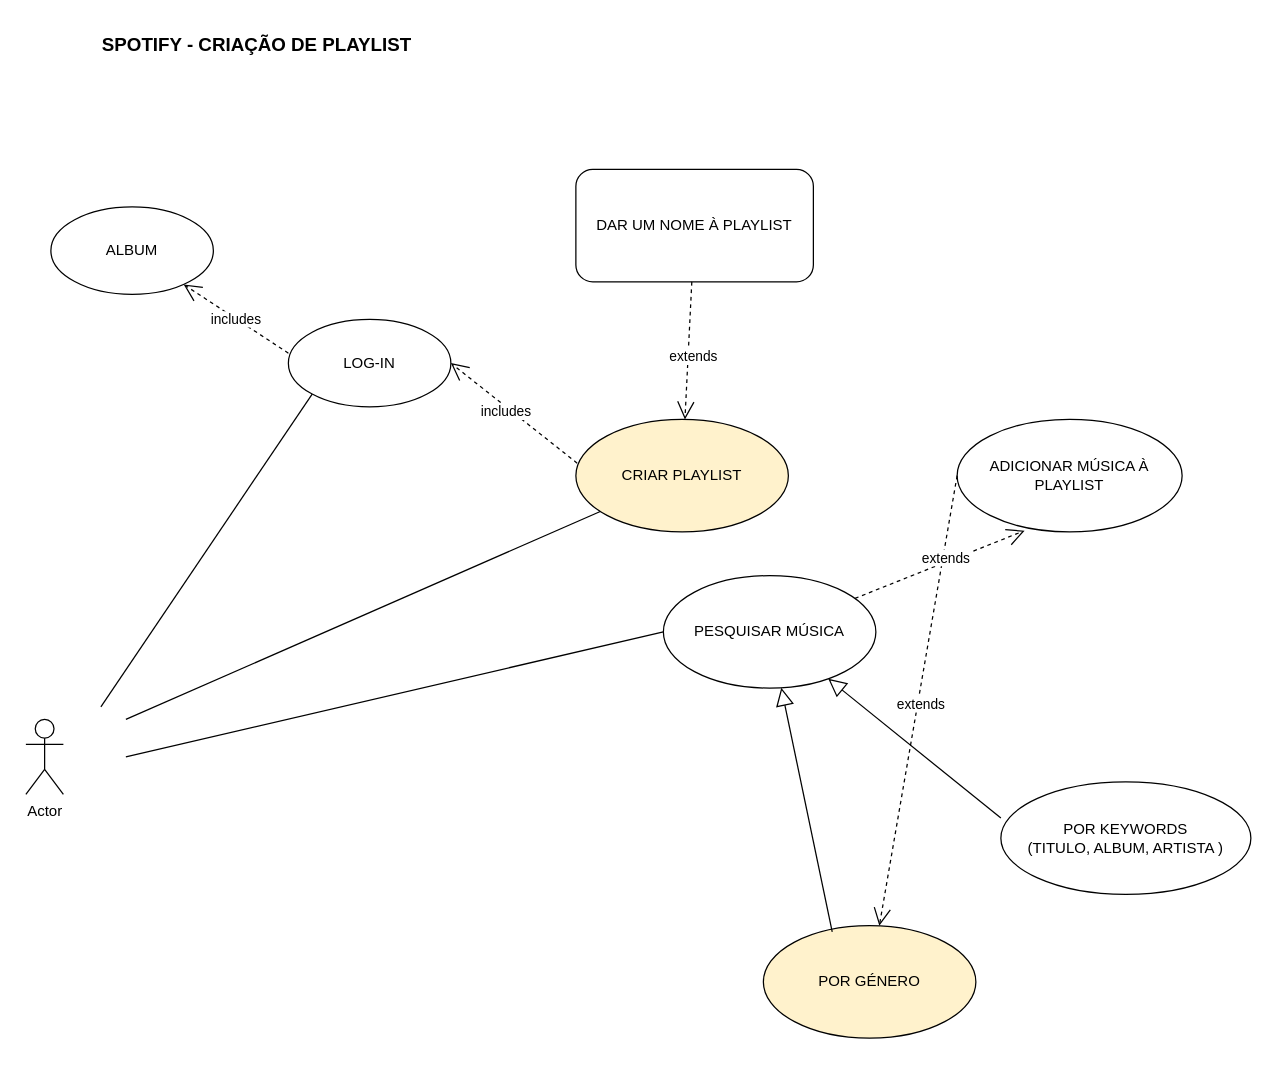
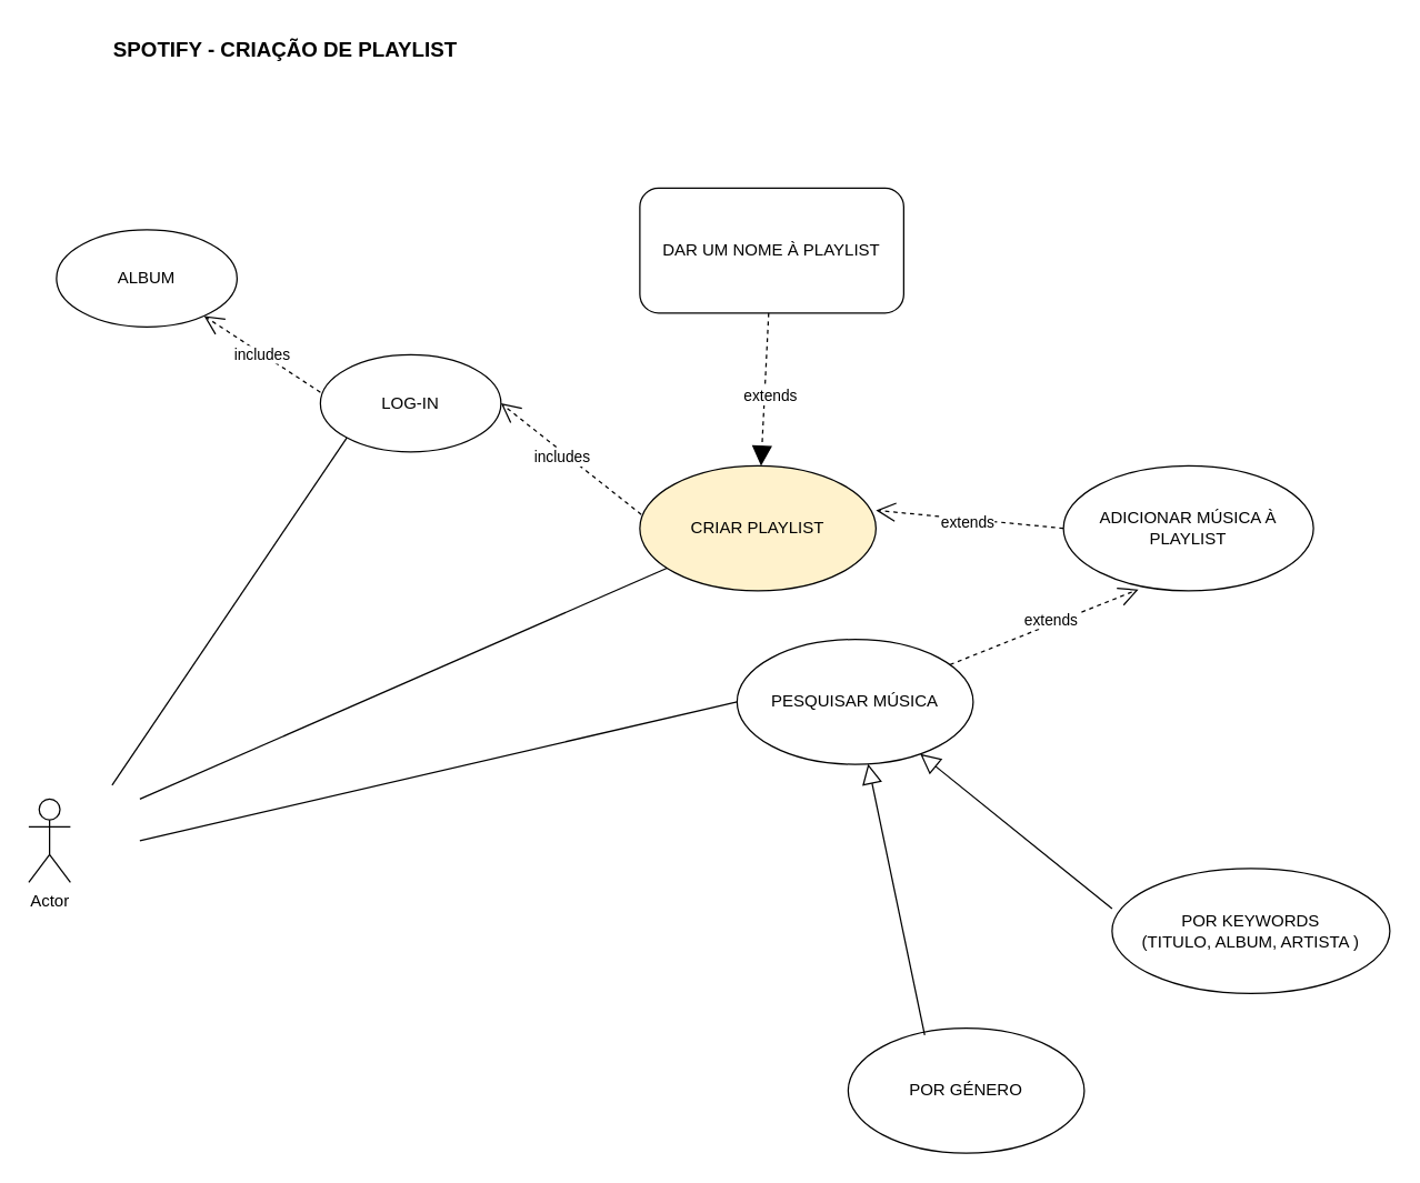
  <mxCell id="0" />
  <mxCell id="1" parent="0" />
  <mxCell id="2" value="Actor" style="shape=umlActor;verticalLabelPosition=bottom;verticalAlign=top;html=1;" parent="1" vertex="1"><mxGeometry x="20" y="575" width="30" height="60" as="geometry" /></mxCell>
  <mxCell id="3" value="LOG-IN" style="ellipse;whiteSpace=wrap;html=1;" parent="1" vertex="1"><mxGeometry x="230" y="255" width="130" height="70" as="geometry" /></mxCell>
  <mxCell id="4" value="CRIAR PLAYLIST" style="ellipse;whiteSpace=wrap;html=1;fillColor=#FFF2CC;" parent="1" vertex="1"><mxGeometry x="460" y="335" width="170" height="90" as="geometry" /></mxCell>
  <mxCell id="5" value="PESQUISAR MÚSICA" style="ellipse;whiteSpace=wrap;html=1;" parent="1" vertex="1"><mxGeometry x="530" y="460" width="170" height="90" as="geometry" /></mxCell>
  <mxCell id="6" value="ADICIONAR MÚSICA À PLAYLIST" style="ellipse;whiteSpace=wrap;html=1;" parent="1" vertex="1"><mxGeometry x="765" y="335" width="180" height="90" as="geometry" /></mxCell>
  <mxCell id="7" value="" style="endArrow=none;html=1;rounded=0;entryX=0;entryY=1;entryDx=0;entryDy=0;" parent="1" target="3" edge="1"><mxGeometry width="50" height="50" relative="1" as="geometry"><mxPoint x="80" y="565" as="sourcePoint" /><mxPoint x="250" y="395" as="targetPoint" /></mxGeometry></mxCell>
  <mxCell id="8" value="" style="endArrow=none;html=1;rounded=0;" parent="1" target="4" edge="1"><mxGeometry width="50" height="50" relative="1" as="geometry"><mxPoint x="100" y="575" as="sourcePoint" /><mxPoint x="330" y="475" as="targetPoint" /></mxGeometry></mxCell>
  <mxCell id="9" value="" style="endArrow=none;html=1;rounded=0;entryX=0;entryY=0.5;entryDx=0;entryDy=0;" parent="1" target="5" edge="1"><mxGeometry width="50" height="50" relative="1" as="geometry"><mxPoint x="100" y="605" as="sourcePoint" /><mxPoint x="340" y="505" as="targetPoint" /></mxGeometry></mxCell>
  <mxCell id="10" value="DAR UM NOME À PLAYLIST" style="whiteSpace=wrap;html=1;rounded=1;" parent="1" vertex="1"><mxGeometry x="460" y="135" width="190" height="90" as="geometry" /></mxCell>
  <mxCell id="11" value="ALBUM" style="ellipse;whiteSpace=wrap;html=1;" parent="1" vertex="1"><mxGeometry x="40" y="165" width="130" height="70" as="geometry" /></mxCell>
  <mxCell id="12" value="includes" style="endArrow=open;endSize=12;dashed=1;html=1;rounded=0;exitX=0;exitY=0.386;exitDx=0;exitDy=0;exitPerimeter=0;" parent="1" source="3" target="11" edge="1"><mxGeometry width="160" relative="1" as="geometry"><mxPoint x="380" y="645" as="sourcePoint" /><mxPoint x="540" y="645" as="targetPoint" /></mxGeometry></mxCell>
- <mxCell id="13" value="extends" style="endArrow=open;endSize=12;dashed=1;html=1;rounded=0;" parent="1" source="10" target="4" edge="1"><mxGeometry x="0.088" y="4" width="160" relative="1" as="geometry"><mxPoint x="710" y="375" as="sourcePoint" /><mxPoint x="514" y="235" as="targetPoint" /><mxPoint as="offset" /></mxGeometry></mxCell>
- <mxCell id="14" value="POR GÉNERO" style="ellipse;whiteSpace=wrap;html=1;fillColor=#fff2cc;" parent="1" vertex="1"><mxGeometry x="610" y="740" width="170" height="90" as="geometry" /></mxCell>
+ <mxCell id="13" value="extends" style="endArrow=block;endSize=12;dashed=1;html=1;rounded=0;" parent="1" source="10" target="4" edge="1"><mxGeometry x="0.088" y="4" width="160" relative="1" as="geometry"><mxPoint x="710" y="375" as="sourcePoint" /><mxPoint x="514" y="235" as="targetPoint" /><mxPoint as="offset" /></mxGeometry></mxCell>
+ <mxCell id="14" value="POR GÉNERO" style="ellipse;whiteSpace=wrap;html=1;" parent="1" vertex="1"><mxGeometry x="610" y="740" width="170" height="90" as="geometry" /></mxCell>
  <mxCell id="15" value="POR KEYWORDS&lt;br&gt;(TITULO, ALBUM, ARTISTA )" style="ellipse;whiteSpace=wrap;html=1;" parent="1" vertex="1"><mxGeometry x="800" y="625" width="200" height="90" as="geometry" /></mxCell>
  <mxCell id="16" value="includes" style="endArrow=open;endSize=12;dashed=1;html=1;rounded=0;exitX=0.006;exitY=0.389;exitDx=0;exitDy=0;exitPerimeter=0;entryX=1;entryY=0.5;entryDx=0;entryDy=0;" parent="1" source="4" target="3" edge="1"><mxGeometry x="0.094" y="3" width="160" relative="1" as="geometry"><mxPoint x="485" y="225" as="sourcePoint" /><mxPoint x="380" y="303" as="targetPoint" /><mxPoint as="offset" /></mxGeometry></mxCell>
- <mxCell id="17" value="extends" style="endArrow=open;endSize=12;dashed=1;html=1;rounded=0;exitX=0;exitY=0.5;exitDx=0;exitDy=0;" parent="1" source="6" target="14" edge="1"><mxGeometry x="0.011" y="3" width="160" relative="1" as="geometry"><mxPoint x="749" y="386" as="sourcePoint" /><mxPoint x="767" y="265" as="targetPoint" /><mxPoint as="offset" /></mxGeometry></mxCell>
+ <mxCell id="17" value="extends" style="endArrow=open;endSize=12;dashed=1;html=1;rounded=0;exitX=0;exitY=0.5;exitDx=0;exitDy=0;entryX=1;entryY=0.356;entryDx=0;entryDy=0;entryPerimeter=0;" parent="1" source="6" target="4" edge="1"><mxGeometry x="0.011" y="3" width="160" relative="1" as="geometry"><mxPoint x="749" y="386" as="sourcePoint" /><mxPoint x="767" y="265" as="targetPoint" /><mxPoint as="offset" /></mxGeometry></mxCell>
  <mxCell id="18" value="extends" style="endArrow=open;endSize=12;dashed=1;html=1;rounded=0;entryX=0.3;entryY=0.989;entryDx=0;entryDy=0;entryPerimeter=0;" parent="1" source="5" target="6" edge="1"><mxGeometry x="0.094" y="3" width="160" relative="1" as="geometry"><mxPoint x="845" y="355" as="sourcePoint" /><mxPoint x="940" y="345" as="targetPoint" /><mxPoint as="offset" /></mxGeometry></mxCell>
  <mxCell id="19" value="" style="endArrow=block;endFill=0;endSize=12;html=1;rounded=0;exitX=0;exitY=0.322;exitDx=0;exitDy=0;exitPerimeter=0;" parent="1" source="15" target="5" edge="1"><mxGeometry width="160" relative="1" as="geometry"><mxPoint x="814" y="623.5" as="sourcePoint" /><mxPoint x="630" y="586.5" as="targetPoint" /></mxGeometry></mxCell>
  <mxCell id="20" value="" style="endArrow=block;endFill=0;endSize=12;html=1;rounded=0;exitX=0.324;exitY=0.056;exitDx=0;exitDy=0;exitPerimeter=0;" parent="1" source="14" target="5" edge="1"><mxGeometry width="160" relative="1" as="geometry"><mxPoint x="670" y="735" as="sourcePoint" /><mxPoint x="556" y="605" as="targetPoint" /></mxGeometry></mxCell>
  <mxCell id="21" value="&lt;font style=&quot;font-size: 15px;&quot;&gt;&lt;b&gt;SPOTIFY - CRIAÇÃO DE PLAYLIST&lt;/b&gt;&lt;/font&gt;" style="text;html=1;strokeColor=none;fillColor=none;align=center;verticalAlign=middle;whiteSpace=wrap;rounded=0;" vertex="1" parent="1"><mxGeometry x="50" y="20" width="310" height="30" as="geometry" /></mxCell>
